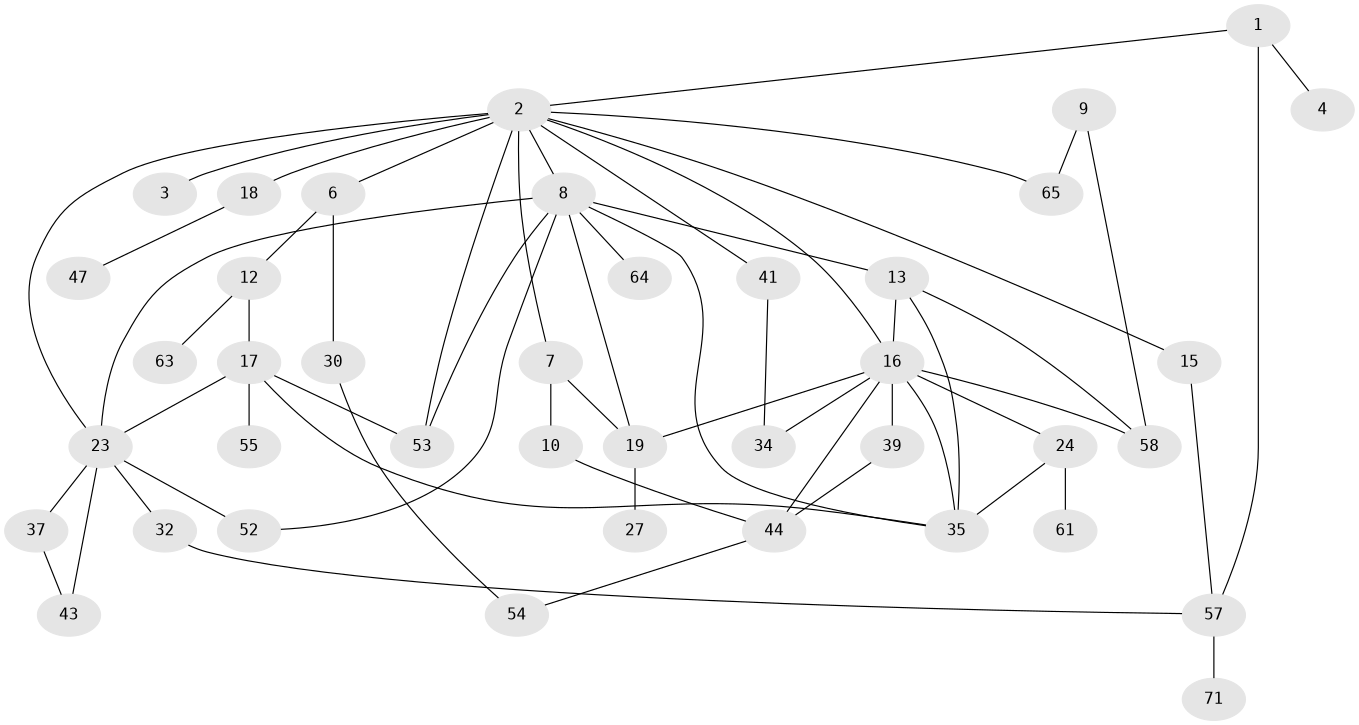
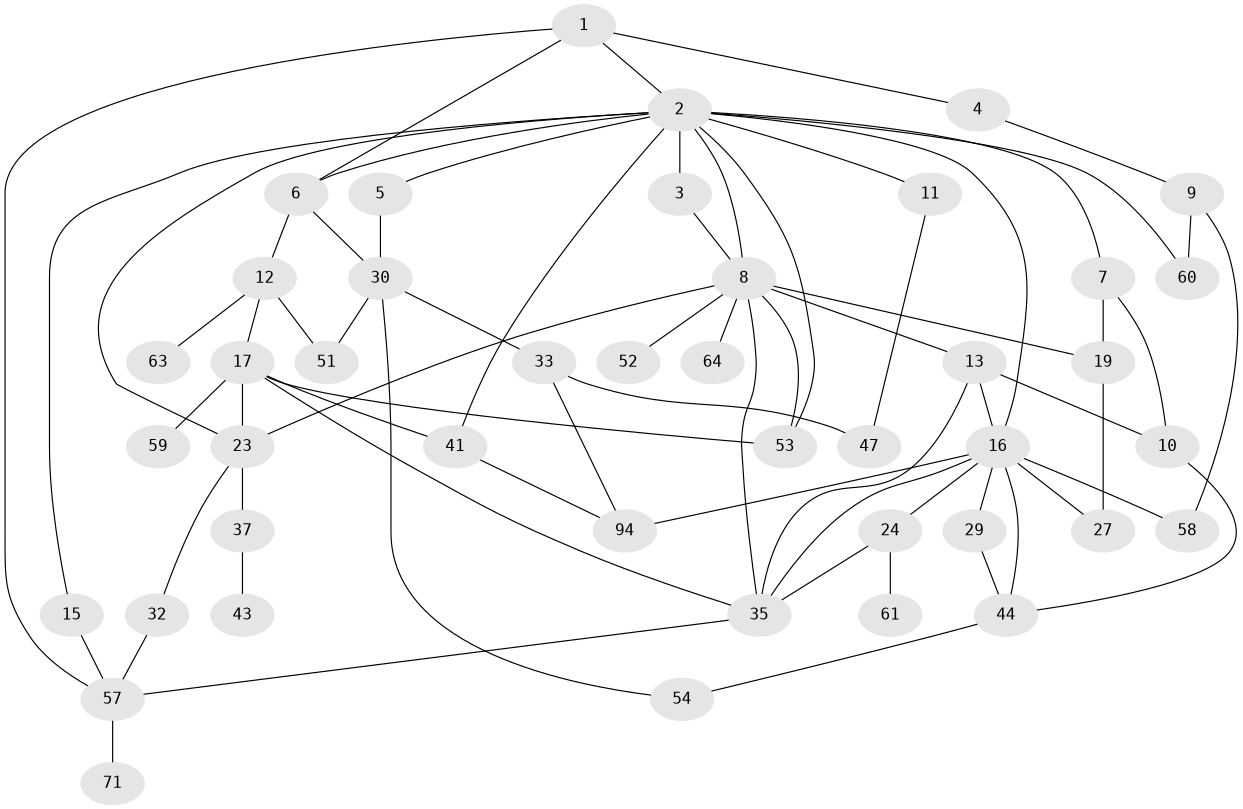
  graph {
    fontname="DejaVu Sans Mono"
    node [color=gray90 fontname="DejaVu Sans Mono" style=filled]
    edge [fontname="DejaVu Sans Mono"]
    2 [super="+14"]
    6 [super="+11"]
    3 [super="+44"]
+   5
    7 [super="+38"]
    8 [super="+62"]
    15 [super="+28"]
    16 [super="+31"]
-   18
+   18 [label=11]
    n10 [label=41 super="+42"]
    23 [super="+26"]
    53 [super="+68"]
-   65 [super="+72"]
+   65 [super="+72" label=60]
    1
    4 [super="+39"]
    57 [super="+70"]
    9 [super="+20"]
    30 [super="+45"]
    12 [super="+36"]
    71
    10 [super="+22"]
    19 [super="+25"]
    13 [super="+50"]
    35 [super="+56"]
    52
    n26 [label=64]
    58 [super="+59"]
    n28 [label=44 super="+64"]
    24 [super="+49"]
    27 [super="+60"]
-   29 [label=39]
-   34 [super="+48"]
+   29
+   34 [super="+48" label=94]
    47 [super="+67"]
    32
    37 [super="+41"]
    43 [super="+46"]
+   51
+   33
    54
    17 [super="+66"]
    63
-   55
+   55 [label=59]
    61
    2 -- 6
    2 -- 3
+   2 -- 5
    2 -- 7
    2 -- 8
    2 -- 15
    2 -- 16
    2 -- 18
    2 -- n10
    2 -- 23
    2 -- 53
    2 -- 65
    6 -- 30
    6 -- 12
+   3 -- 8
+   5 -- 30
    7 -- 10
    7 -- 19
    8 -- 23
    8 -- 53
    8 -- 19
    8 -- 13
    8 -- 35
    8 -- 52
    8 -- n26
    15 -- 57
    16 -- 35
    16 -- 58
    16 -- n28
    16 -- 24
-   16 -- 19
+   16 -- 27
    16 -- 29
    16 -- 34 [weight=2]
    18 -- 47
    n10 -- 34
-   23 -- 52
    23 -- 32
    23 -- 37
-   23 -- 43
    1 -- 2
+   1 -- 6
    1 -- 4
    1 -- 57
+   4 -- 9
    57 -- 71
    9 -- 65
    9 -- 58
+   30 -- 51
+   30 -- 33
    30 -- 54
+   12 -- 51
    12 -- 17
    12 -- 63
    10 -- n28
    19 -- 27
    13 -- 16 [weight=2]
    13 -- 35
-   13 -- 58
+   13 -- 10
+   35 -- 57
    n28 -- 54
    24 -- 35
    24 -- 61
    29 -- n28
    32 -- 57
    37 -- 43
+   33 -- 34
+   33 -- 47
+   17 -- n10
    17 -- 23
    17 -- 53
    17 -- 35
    17 -- 55
  }
